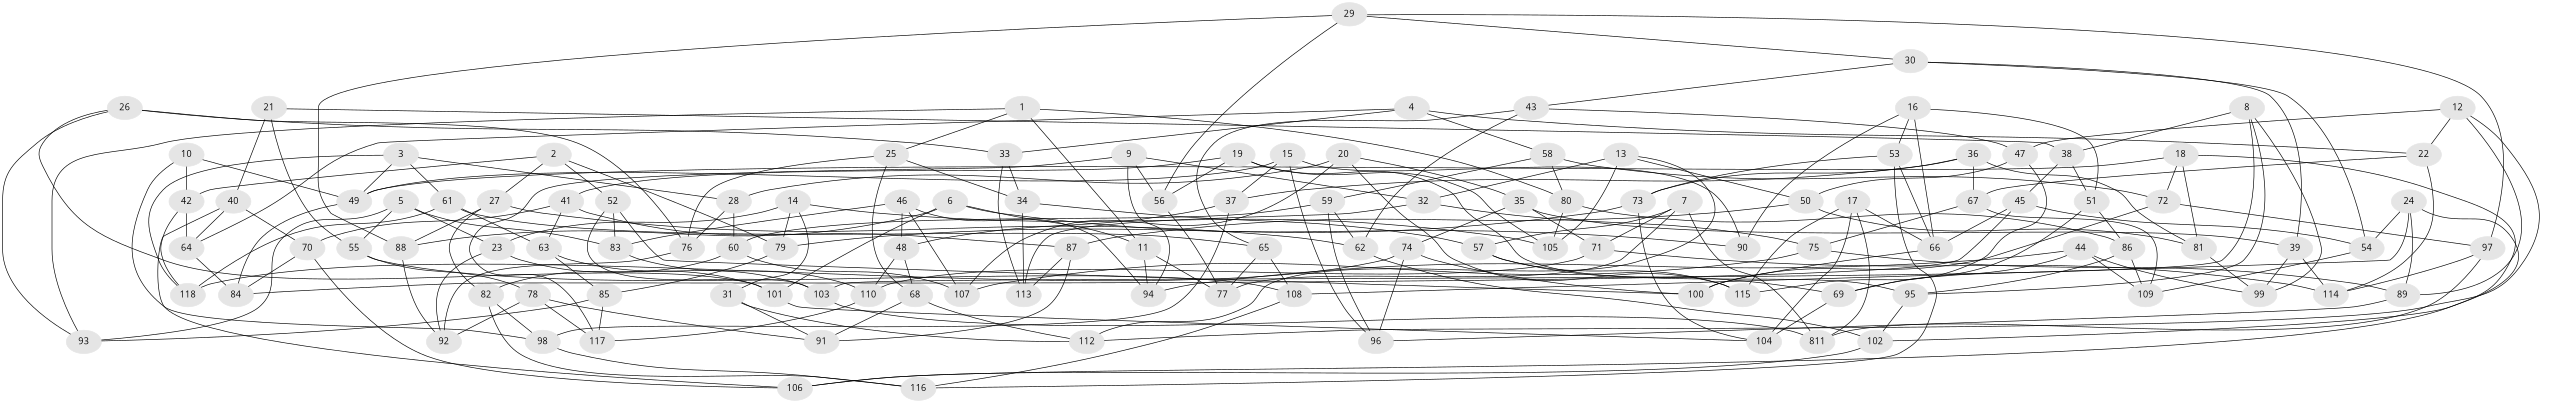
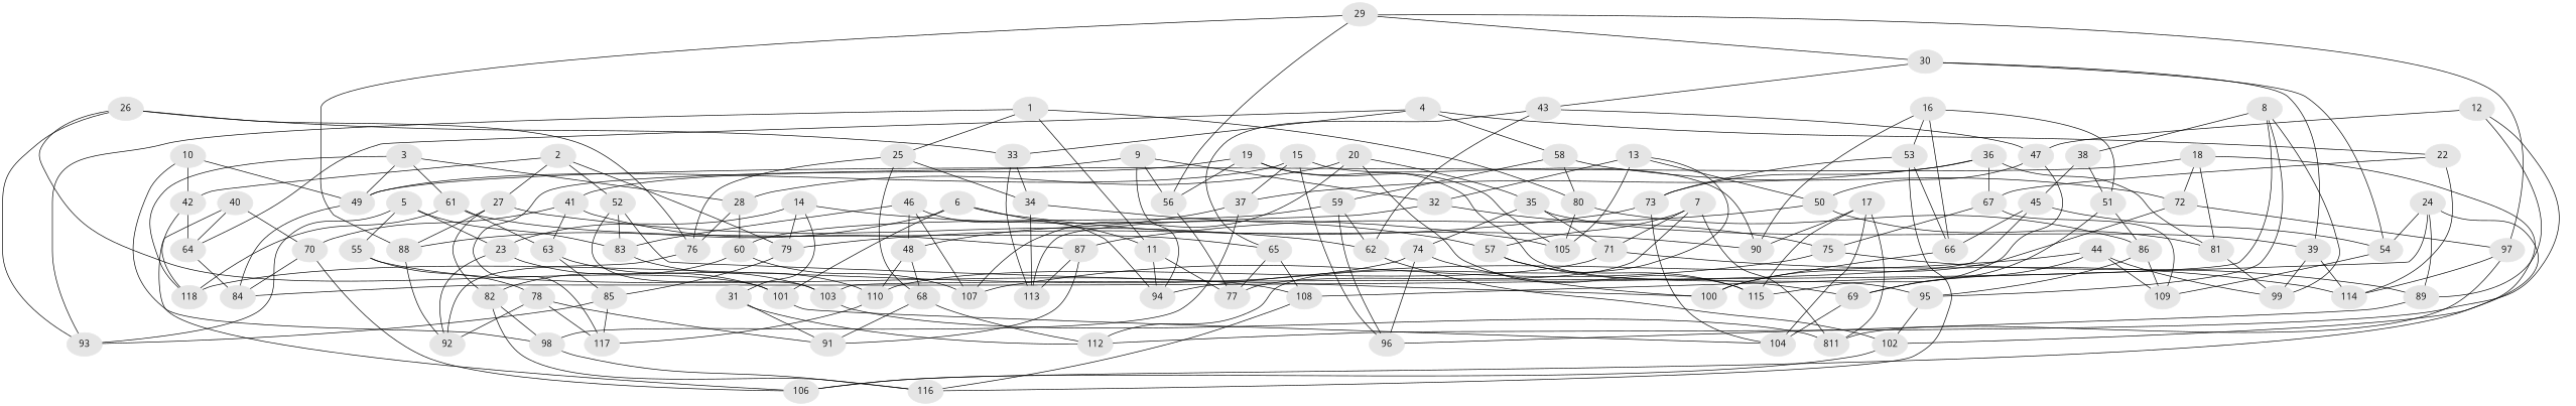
  graph {
    fontname="Open Sans"
    node [color=gray90 fontname="Open Sans" style=filled]
    edge [fontname="Open Sans"]
    1
    11
    25
    80
    93
    77
    94
    34
    68
    76
    105
    86
    2
    27
    42
    52
    79
    88
    62
    82
    118
    64
    83
    103
    100
    85
    3
    28
    61
    49
    10
    98
    60
    63
    65
    4
    22
    33
    58
    67
    114
    113
    72
    59
    84
    5
    23
    55
    101
    92
    108
    78
    110
    6
    90
    104
    7
    57
    71
    n60 [label=811]
    115
    69
    8
    38
    95
    99
    51
    45
    102
    9
    32
    56
    117
    75
    116
    12
    47
    89
    112
    50
    96
    13
    81
    87
    14
    31
    91
    15
    37
    48
    16
    53
    66
    73
    17
    18
    97
    106
    19
    41
    70
    20
    35
    107
    39
    74
-   21
    40
    109
    24
    54
    26
    29
    30
    43
    36
    44
    46
    1 -- 11
    1 -- 25
    1 -- 80
    1 -- 93
    11 -- 77
    11 -- 94
    25 -- 34
    25 -- 68
    25 -- 76
    80 -- 105
    80 -- 86
    34 -- 113
    34 -- 57
    68 -- 112
    68 -- 91
    76 -- 92
    86 -- 95
    86 -- 109
    2 -- 27
    2 -- 42
    2 -- 52
    2 -- 79
    27 -- 88
    27 -- 62
    27 -- 82
    42 -- 118
    42 -- 64
    52 -- 83
    52 -- 103
    52 -- 100
    79 -- 85
    88 -- 92
    62 -- 102
    82 -- 98
    82 -- 116
    64 -- 84
    83 -- 110
    103 -- n60
    85 -- 93
    85 -- 117
    3 -- 118
    3 -- 28
    3 -- 61
    3 -- 49
    28 -- 76
    28 -- 60
    61 -- 118
    61 -- 63
    61 -- 65
    49 -- 84
    10 -- 42
    10 -- 49
    10 -- 98
    98 -- 116
    60 -- 82
    60 -- 107
    63 -- 103
    63 -- 85
    65 -- 77
    65 -- 108
    4 -- 64
    4 -- 22
    4 -- 33
    4 -- 58
    22 -- 67
    22 -- 114
    33 -- 34
    33 -- 113
    58 -- 80
    58 -- 72
    58 -- 59
    67 -- 75
    67 -- 109
    72 -- 100
    72 -- 97
    59 -- 62
    59 -- 60
    59 -- 96
    5 -- 93
    5 -- 83
    5 -- 23
    5 -- 55
    23 -- 101
    23 -- 92
    55 -- 108
    55 -- 78
    101 -- 104
    108 -- 116
    78 -- 92
    78 -- 117
    78 -- 91
    110 -- 117
    6 -- 11
    6 -- 88
    6 -- 101
    6 -- 90
    7 -- 77
    7 -- 57
    7 -- 71
    7 -- n60
    57 -- 115
    57 -- 69
    71 -- 114
    71 -- 110
    69 -- 104
    8 -- 103
    8 -- 38
    8 -- 95
    8 -- 99
    38 -- 51
    38 -- 45
    95 -- 102
    51 -- 86
    51 -- 69
    45 -- 84
    45 -- 66
    45 -- 54
    102 -- 106
    9 -- 94
    9 -- 32
    9 -- 56
    9 -- 117
    32 -- 113
    32 -- 75
    56 -- 77
    75 -- 89
    75 -- 107
-   12 -- 22
    12 -- 47
    12 -- 89
    12 -- 112
    47 -- 115
    47 -- 50
    89 -- 96
    50 -- 81
    50 -- 87
    13 -- 105
    13 -- 32
    13 -- 112
    13 -- 50
    81 -- 99
    87 -- 113
    87 -- 91
    14 -- 105
    14 -- 79
    14 -- 23
    14 -- 31
    31 -- 112
    31 -- 91
    15 -- 49
    15 -- 90
    15 -- 96
    15 -- 37
    37 -- 98
    37 -- 48
    48 -- 68
    48 -- 110
    16 -- 90
    16 -- 51
    16 -- 53
    16 -- 66
    53 -- 116
    53 -- 66
    53 -- 73
    66 -- 100
    73 -- 79
    73 -- 104
-   17 -- 66
+   17 -- 90
    17 -- 104
    17 -- n60
    17 -- 115
    18 -- 49
    18 -- 72
    18 -- 102
    18 -- 81
    97 -- 114
    97 -- n60
    19 -- 105
    19 -- 95
    19 -- 56
    19 -- 41
    41 -- 63
    41 -- 87
    41 -- 70
    70 -- 84
    70 -- 106
    20 -- 28
    20 -- 115
    20 -- 35
    20 -- 107
    35 -- 71
    35 -- 39
    35 -- 74
    39 -- 114
    39 -- 99
    74 -- 118
    74 -- 100
    74 -- 96
-   21 -- 55
-   21 -- 38
-   21 -- 40
    40 -- 64
    40 -- 106
    40 -- 70
    24 -- 108
    24 -- 89
    24 -- 106
    24 -- 54
    54 -- 109
    26 -- 93
    26 -- 76
    26 -- 33
    26 -- 101
    29 -- 88
    29 -- 56
    29 -- 97
    29 -- 30
    30 -- 39
    30 -- 54
    30 -- 43
    43 -- 62
    43 -- 65
    43 -- 47
    36 -- 67
    36 -- 81
    36 -- 37
    36 -- 73
    44 -- 94
    44 -- 69
    44 -- 99
    44 -- 109
    46 -- 94
    46 -- 83
    46 -- 48
    46 -- 107
  }
